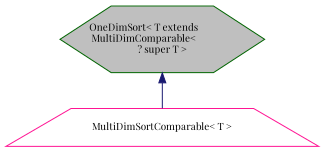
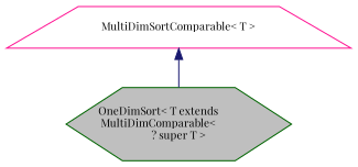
  digraph {
    fontname="Playfair Display"
    node [fontname="Playfair Display" fontsize=10]
    n1 [color=darkgreen fillcolor=grey75 fontcolor=black height=0.2 label="OneDimSort\< T extends\l MultiDimComparable\<\l? super T \>" shape=hexagon style=filled width=0.4]
    n2 [color=deeppink height=0.2 label="MultiDimSortComparable\< T \>" shape=trapezium width=0.4]
-   n1 -> n2 [color=midnightblue dir=back fontname="Playfair Display" fontsize=10 labelfontname=Helvetica labelfontsize=10 style=solid]
+   n2 -> n1 [color=midnightblue dir=back fontname="Playfair Display" fontsize=10 labelfontname=Helvetica labelfontsize=10 style=solid]
  }
